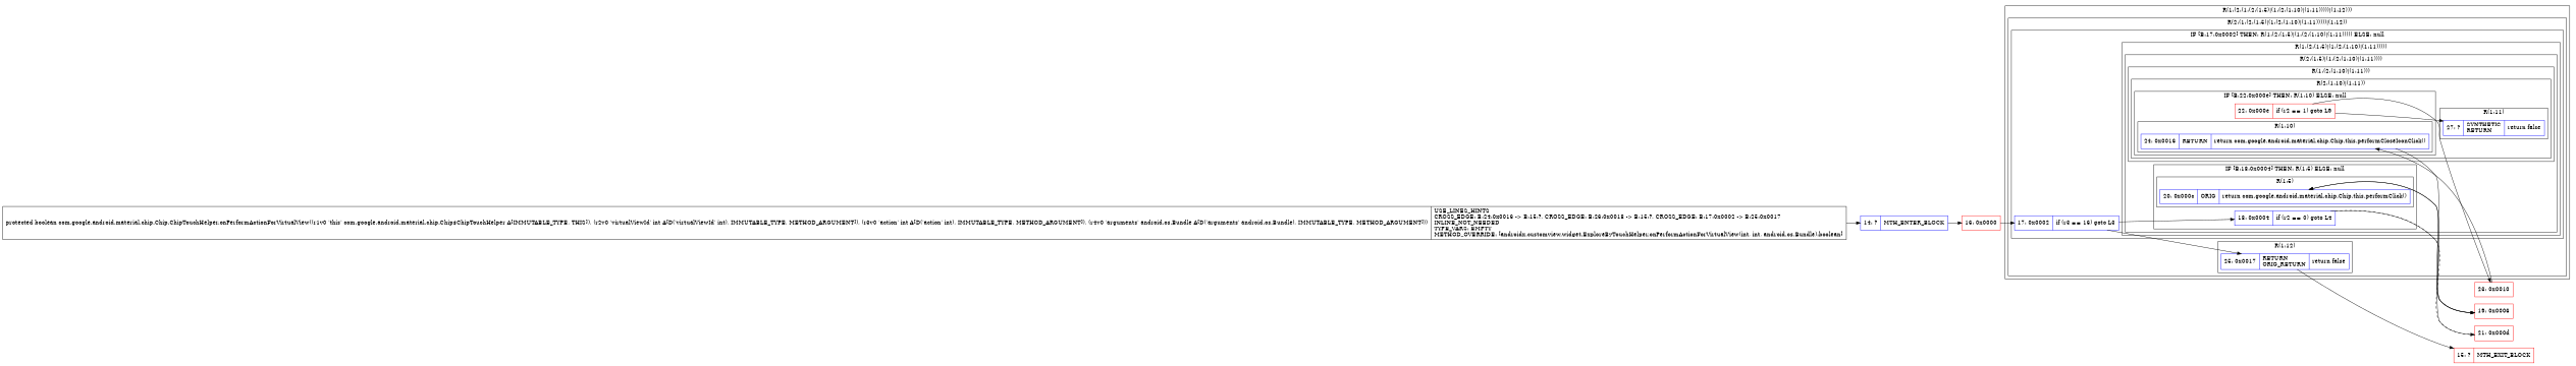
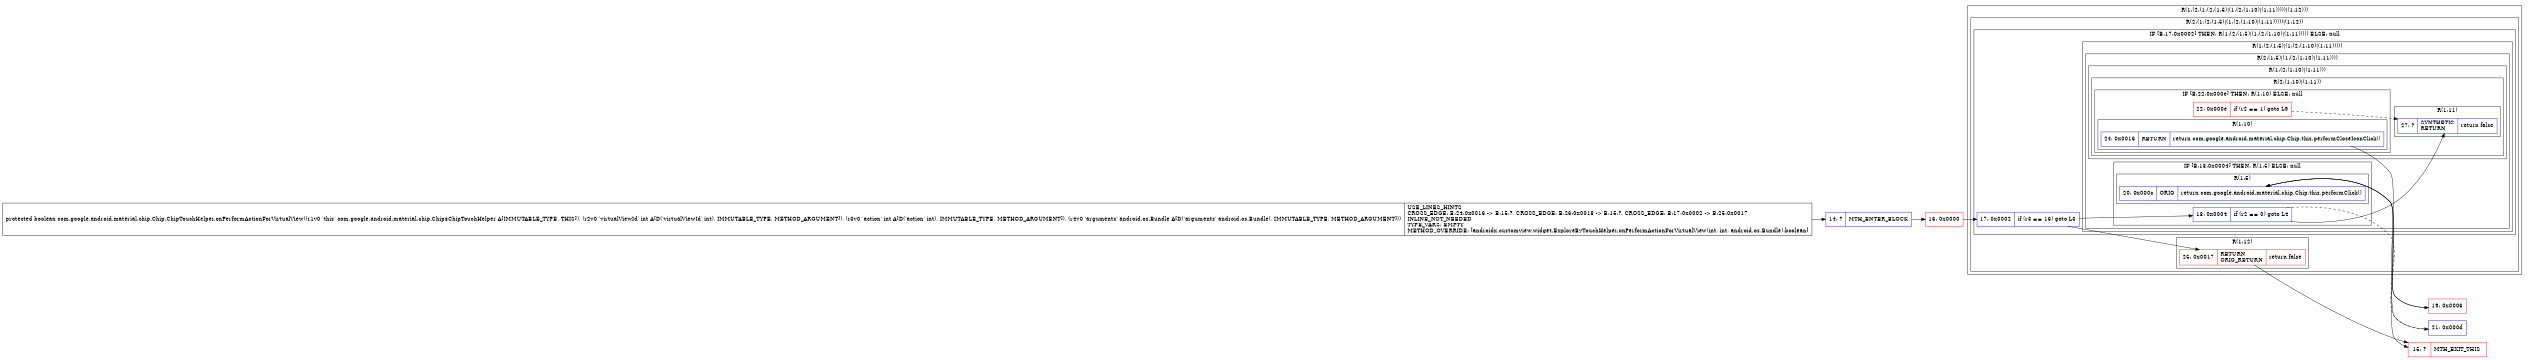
  digraph {
    rankdir=LR
    node [color=blue shape=record]
    n1 [label="{20\:\ 0x000c|ORIG\l|return com.google.android.material.chip.Chip.this.performClick()\l}"]
    n2 [label="{18\:\ 0x0004|if (r2 == 0) goto L4\l}"]
    n3 [label="{24\:\ 0x0016|RETURN\l|return com.google.android.material.chip.Chip.this.performCloseIconClick()\l}"]
    n4 [color=red label="{22\:\ 0x000e|if (r2 == 1) goto L9\l}"]
    n5 [label="{27\:\ ?|SYNTHETIC\lRETURN\l|return false\l}"]
    n6 [label="{17\:\ 0x0002|if (r3 == 16) goto L3\l}"]
-   n7 [label="{25\:\ 0x0017|RETURN\lORIG_RETURN\l|return false\l}"]
-   n8 [color=red label="{15\:\ ?|MTH_EXIT_BLOCK\l}"]
+   n7 [color=red label="{25\:\ 0x0017|RETURN\lORIG_RETURN\l|return false\l}"]
+   n8 [color=red label="{15\:\ ?|MTH_EXIT_THIS\l}"]
    n9 [color=red label="{19\:\ 0x0006}"]
-   n10 [color=red label="{21\:\ 0x000d}"]
-   n11 [color=red label="{23\:\ 0x0010}"]
+   n10 [label="{21\:\ 0x000d}"]
    n12 [label="{14\:\ ?|MTH_ENTER_BLOCK\l}"]
    n13 [color=red label="{16\:\ 0x0000}"]
    n14 [label="{protected boolean com.google.android.material.chip.Chip.ChipTouchHelper.onPerformActionForVirtualView((r1v0 'this' com.google.android.material.chip.Chip$ChipTouchHelper A[IMMUTABLE_TYPE, THIS]), (r2v0 'virtualViewId' int A[D('virtualViewId' int), IMMUTABLE_TYPE, METHOD_ARGUMENT]), (r3v0 'action' int A[D('action' int), IMMUTABLE_TYPE, METHOD_ARGUMENT]), (r4v0 'arguments' android.os.Bundle A[D('arguments' android.os.Bundle), IMMUTABLE_TYPE, METHOD_ARGUMENT]))  | USE_LINES_HINTS\lCROSS_EDGE: B:24:0x0016 \-\> B:15:?, CROSS_EDGE: B:26:0x0018 \-\> B:15:?, CROSS_EDGE: B:17:0x0002 \-\> B:25:0x0017\lINLINE_NOT_NEEDED\lTYPE_VARS: EMPTY\lMETHOD_OVERRIDE: [androidx.customview.widget.ExploreByTouchHelper.onPerformActionForVirtualView(int, int, android.os.Bundle):boolean]\l}" color=""]
    subgraph cluster_1 {
      label="R(1:(2:(1:(2:(1:5)|(1:(2:(1:10)|(1:11)))))|(1:12)))"
      subgraph cluster_2 {
        label="R(2:(1:(2:(1:5)|(1:(2:(1:10)|(1:11)))))|(1:12))"
        subgraph cluster_3 {
          label="IF [B:17:0x0002] THEN: R(1:(2:(1:5)|(1:(2:(1:10)|(1:11))))) ELSE: null"
          n6
          subgraph cluster_4 {
            label="R(1:(2:(1:5)|(1:(2:(1:10)|(1:11)))))"
            subgraph cluster_5 {
              label="R(2:(1:5)|(1:(2:(1:10)|(1:11))))"
              subgraph cluster_6 {
                label="IF [B:18:0x0004] THEN: R(1:5) ELSE: null"
                n2
                subgraph cluster_7 {
                  label="R(1:5)"
                  n1
                }
              }
              subgraph cluster_8 {
                label="R(1:(2:(1:10)|(1:11)))"
                subgraph cluster_9 {
                  label="R(2:(1:10)|(1:11))"
                  subgraph cluster_10 {
                    label="IF [B:22:0x000e] THEN: R(1:10) ELSE: null"
                    n4
                    subgraph cluster_11 {
                      label="R(1:10)"
                      n3
                    }
                  }
                  subgraph cluster_12 {
                    label="R(1:11)"
                    n5
                  }
                }
              }
            }
          }
        }
        subgraph cluster_13 {
          label="R(1:12)"
          n7
        }
      }
    }
-   n2 -> n9
+   n1 -> n8
+   n2 -> n5
    n2 -> n10 [style=dashed]
    n3 -> n9
-   n4 -> n5 [style=solid]
-   n4 -> n11
+   n4 -> n5 [style=dashed]
    n6 -> n2
    n6 -> n7 [style=solid]
    n7 -> n8
    n9 -> n1
    n10 -> n1
-   n11 -> n3
    n12 -> n13
    n13 -> n6
    n14 -> n12
  }
